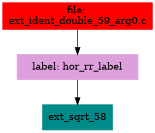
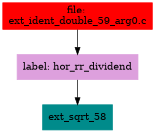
  digraph {
    node [shape=box style=filled]
    n1 [color=red label="file: \next_ident_double_59_arg0.c"]
-   n2 [color=plum label="label: hor_rr_label"]
+   n2 [color=plum label="label: hor_rr_dividend"]
    n3 [color=cyan4 label=ext_sqrt_58]
    n1 -> n2
    n2 -> n3
  }
